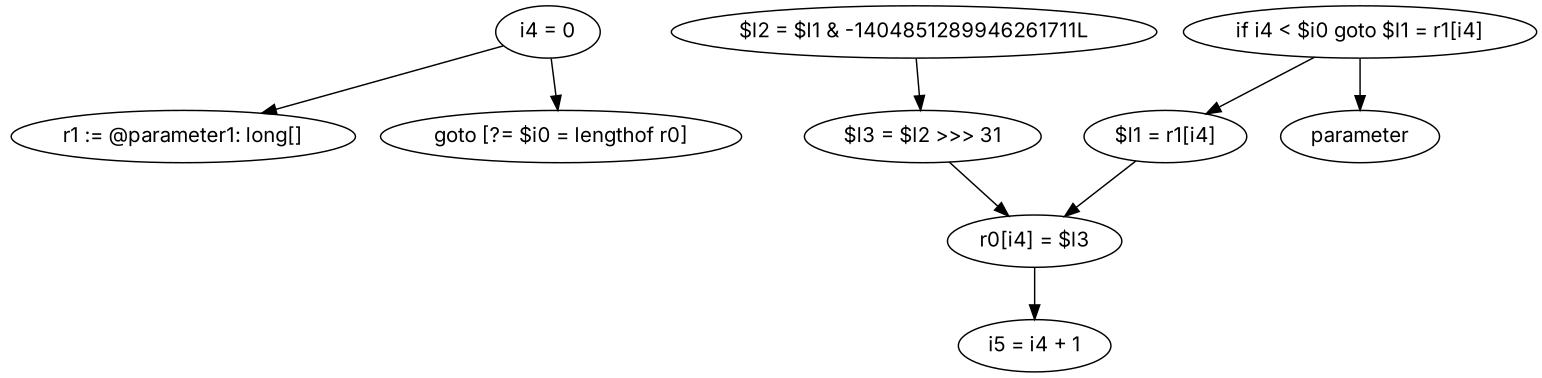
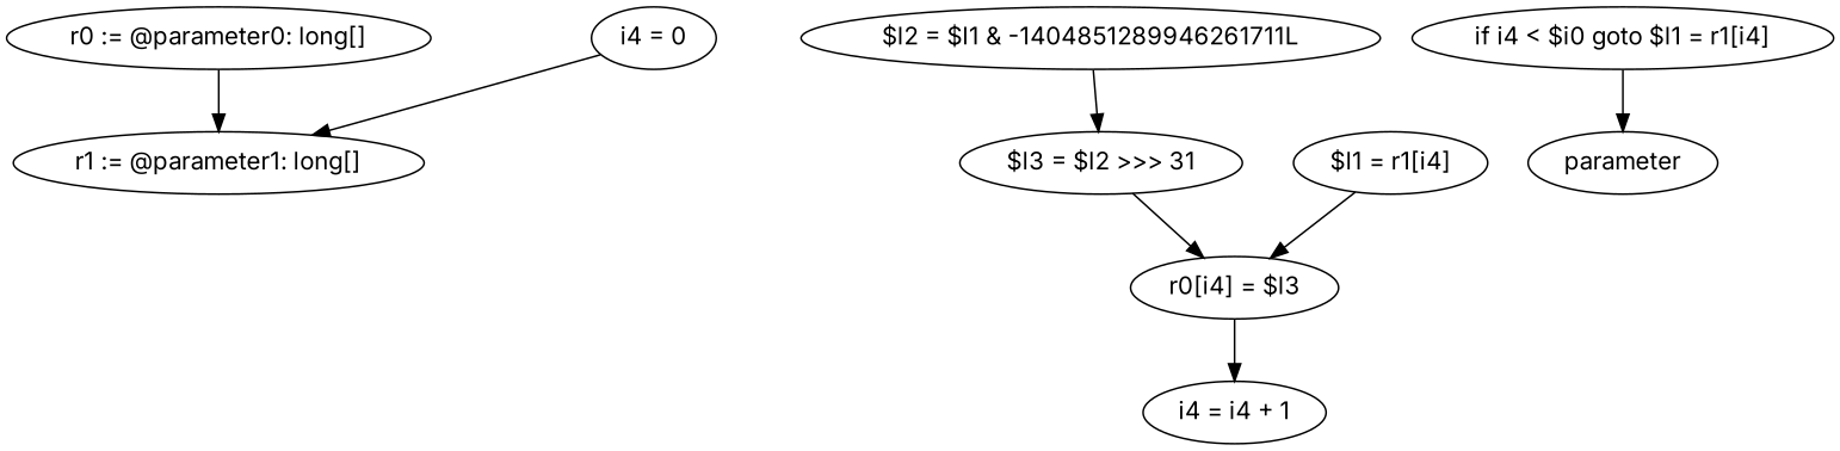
  digraph {
    fontname=Inter
    node [fontname=Inter]
    edge [fontname=Inter]
+   "r0 := @parameter0: long[]"
    "r1 := @parameter1: long[]"
    "i4 = 0"
-   "goto [?= $i0 = lengthof r0]"
    "$l1 = r1[i4]"
    "r0[i4] = $l3"
    "$l2 = $l1 & -1404851289946261711L"
    "$l3 = $l2 >>> 31"
-   "i4 = i4 + 1" [label="i5 = i4 + 1"]
+   "i4 = i4 + 1"
    "if i4 < $i0 goto $l1 = r1[i4]"
    n11 [label=parameter]
+   "r0 := @parameter0: long[]" -> "r1 := @parameter1: long[]"
    "i4 = 0" -> "r1 := @parameter1: long[]"
-   "i4 = 0" -> "goto [?= $i0 = lengthof r0]"
    "$l1 = r1[i4]" -> "r0[i4] = $l3"
    "r0[i4] = $l3" -> "i4 = i4 + 1"
    "$l2 = $l1 & -1404851289946261711L" -> "$l3 = $l2 >>> 31"
    "$l3 = $l2 >>> 31" -> "r0[i4] = $l3"
-   "if i4 < $i0 goto $l1 = r1[i4]" -> "$l1 = r1[i4]"
    "if i4 < $i0 goto $l1 = r1[i4]" -> n11
  }
